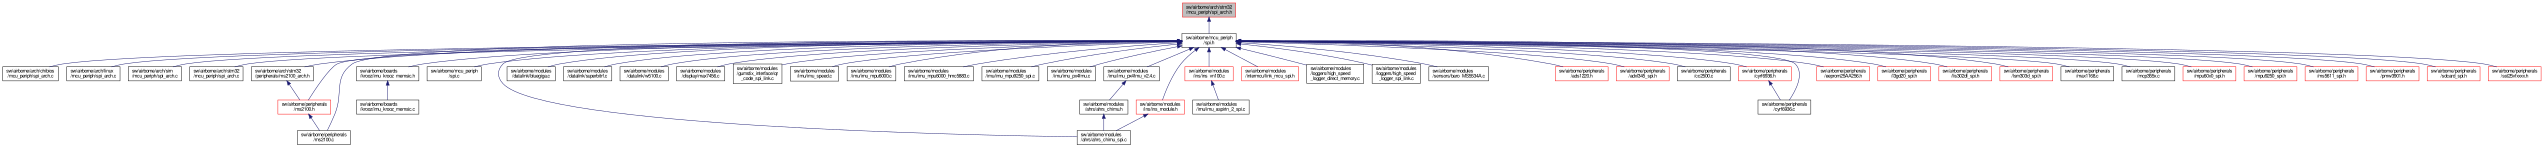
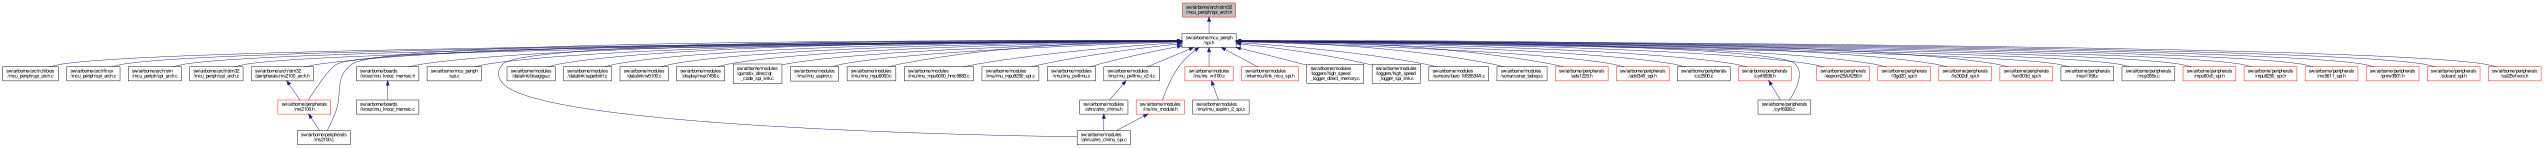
  digraph {
    node [color=black fillcolor=white fontname=FreeSans fontsize=10 shape=record style=filled]
    edge [color=midnightblue dir=back fontname=FreeSans fontsize=10 labelfontname=FreeSans labelfontsize=10 style=solid]
    n1 [color=red fillcolor=grey75 fontcolor=black height=0.2 label="sw/airborne/arch/stm32\l/mcu_periph/spi_arch.h" width=0.4]
    n2 [height=0.2 label="sw/airborne/mcu_periph\l/spi.h" width=0.4]
    n3 [height=0.2 label="sw/airborne/arch/chibios\l/mcu_periph/spi_arch.c" width=0.4]
    n4 [height=0.2 label="sw/airborne/arch/linux\l/mcu_periph/spi_arch.c" width=0.4]
    n5 [height=0.2 label="sw/airborne/arch/sim\l/mcu_periph/spi_arch.c" width=0.4]
    n6 [height=0.2 label="sw/airborne/arch/stm32\l/mcu_periph/spi_arch.c" width=0.4]
    n7 [height=0.2 label="sw/airborne/arch/stm32\l/peripherals/ms2100_arch.h" width=0.4]
    n8 [color=red height=0.2 label="sw/airborne/peripherals\l/ms2100.h" width=0.4]
    n9 [height=0.2 label="sw/airborne/peripherals\l/ms2100.c" width=0.4]
    n10 [height=0.2 label="sw/airborne/boards\l/krooz/imu_krooz_memsic.h" width=0.4]
    n11 [height=0.2 label="sw/airborne/mcu_periph\l/spi.c" width=0.4]
    n12 [height=0.2 label="sw/airborne/modules\l/ahrs/ahrs_chimu_spi.c" width=0.4]
    n13 [height=0.2 label="sw/airborne/modules\l/datalink/bluegiga.c" width=0.4]
    n14 [height=0.2 label="sw/airborne/modules\l/datalink/superbitrf.c" width=0.4]
    n15 [height=0.2 label="sw/airborne/modules\l/datalink/w5100.c" width=0.4]
    n16 [height=0.2 label="sw/airborne/modules\l/display/max7456.c" width=0.4]
-   n17 [height=0.2 label="sw/airborne/modules\l/gumstix_interface/qr\l_code_spi_link.c" width=0.4]
-   n18 [height=0.2 label="sw/airborne/modules\l/imu/imu_speed.c" width=0.4]
+   n17 [height=0.2 label="sw/airborne/modules\l/gumstix_direct/qr\l_code_spi_link.c" width=0.4]
+   n18 [height=0.2 label="sw/airborne/modules\l/imu/imu_aspirin.c" width=0.4]
    n19 [height=0.2 label="sw/airborne/modules\l/imu/imu_mpu6000.c" width=0.4]
    n20 [height=0.2 label="sw/airborne/modules\l/imu/imu_mpu6000_hmc5883.c" width=0.4]
    n21 [height=0.2 label="sw/airborne/modules\l/imu/imu_mpu9250_spi.c" width=0.4]
    n22 [height=0.2 label="sw/airborne/modules\l/imu/imu_px4fmu.c" width=0.4]
    n23 [height=0.2 label="sw/airborne/modules\l/imu/imu_px4fmu_v2.4.c" width=0.4]
    n24 [color=red height=0.2 label="sw/airborne/modules\l/ins/ins_module.h" width=0.4]
    n25 [color=red height=0.2 label="sw/airborne/modules\l/ins/ins_vn100.c" width=0.4]
    n26 [color=red height=0.2 label="sw/airborne/modules\l/intermcu/link_mcu_spi.h" width=0.4]
    n27 [height=0.2 label="sw/airborne/modules\l/loggers/high_speed\l_logger_direct_memory.c" width=0.4]
    n28 [height=0.2 label="sw/airborne/modules\l/loggers/high_speed\l_logger_spi_link.c" width=0.4]
    n29 [height=0.2 label="sw/airborne/modules\l/sensors/baro_MS5534A.c" width=0.4]
+   n30 [height=0.2 label="sw/airborne/modules\l/sonar/sonar_bebop.c" width=0.4]
    n31 [color=red height=0.2 label="sw/airborne/peripherals\l/ads1220.h" width=0.4]
    n32 [color=red height=0.2 label="sw/airborne/peripherals\l/adxl345_spi.h" width=0.4]
    n33 [height=0.2 label="sw/airborne/peripherals\l/cc2500.c" width=0.4]
    n34 [color=red height=0.2 label="sw/airborne/peripherals\l/cyrf6936.h" width=0.4]
    n35 [height=0.2 label="sw/airborne/peripherals\l/cyrf6936.c" width=0.4]
    n36 [color=red height=0.2 label="sw/airborne/peripherals\l/eeprom25AA256.h" width=0.4]
    n37 [color=red height=0.2 label="sw/airborne/peripherals\l/l3gd20_spi.h" width=0.4]
    n38 [color=red height=0.2 label="sw/airborne/peripherals\l/lis302dl_spi.h" width=0.4]
    n39 [color=red height=0.2 label="sw/airborne/peripherals\l/lsm303d_spi.h" width=0.4]
    n40 [height=0.2 label="sw/airborne/peripherals\l/max1168.c" width=0.4]
    n41 [height=0.2 label="sw/airborne/peripherals\l/mcp355x.c" width=0.4]
    n42 [color=red height=0.2 label="sw/airborne/peripherals\l/mpu60x0_spi.h" width=0.4]
    n43 [color=red height=0.2 label="sw/airborne/peripherals\l/mpu9250_spi.h" width=0.4]
    n44 [color=red height=0.2 label="sw/airborne/peripherals\l/ms5611_spi.h" width=0.4]
    n45 [color=red height=0.2 label="sw/airborne/peripherals\l/pmw3901.h" width=0.4]
    n46 [color=red height=0.2 label="sw/airborne/peripherals\l/sdcard_spi.h" width=0.4]
    n47 [color=red height=0.2 label="sw/airborne/peripherals\l/sst25vfxxxx.h" width=0.4]
    n48 [height=0.2 label="sw/airborne/boards\l/krooz/imu_krooz_memsic.c" width=0.4]
    n49 [height=0.2 label="sw/airborne/modules\l/imu/imu_aspirin_2_spi.c" width=0.4]
    n50 [height=0.2 label="sw/airborne/modules\l/ahrs/ahrs_chimu.h" width=0.4]
    n1 -> n2
    n2 -> n3
    n2 -> n4
    n2 -> n5
    n2 -> n6
    n2 -> n7
    n2 -> n8
    n2 -> n9
    n2 -> n10
    n2 -> n11
    n2 -> n12
    n2 -> n13
    n2 -> n14
    n2 -> n15
    n2 -> n16
    n2 -> n17
    n2 -> n18
    n2 -> n19
    n2 -> n20
    n2 -> n21
    n2 -> n22
    n2 -> n23
    n2 -> n24
    n2 -> n25
    n2 -> n26
    n2 -> n27
    n2 -> n28
    n2 -> n29
+   n2 -> n30
    n2 -> n31
    n2 -> n32
    n2 -> n33
    n2 -> n34
    n2 -> n35
    n2 -> n36
    n2 -> n37
    n2 -> n38
    n2 -> n39
    n2 -> n40
    n2 -> n41
    n2 -> n42
    n2 -> n43
    n2 -> n44
    n2 -> n45
    n2 -> n46
    n2 -> n47
    n7 -> n8
    n8 -> n9
    n10 -> n48
    n23 -> n50
    n24 -> n12
    n25 -> n49
    n34 -> n35
    n50 -> n12
  }
